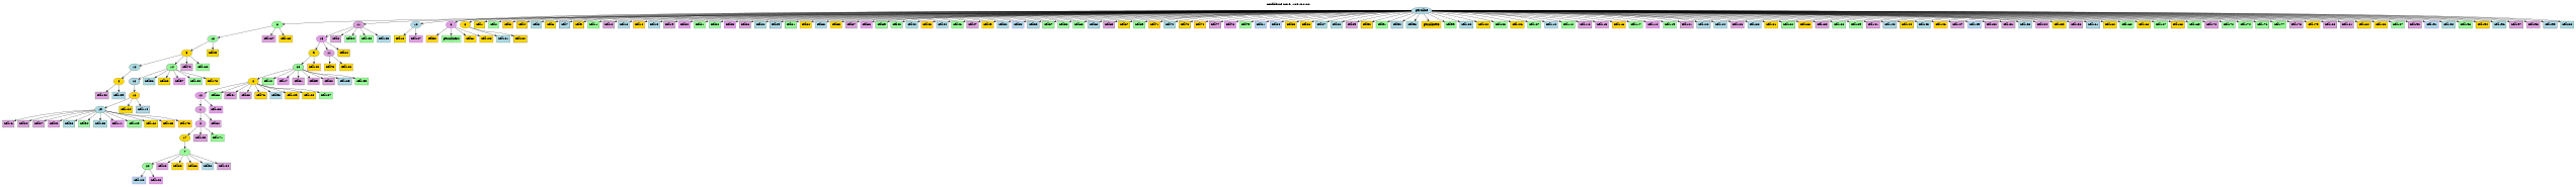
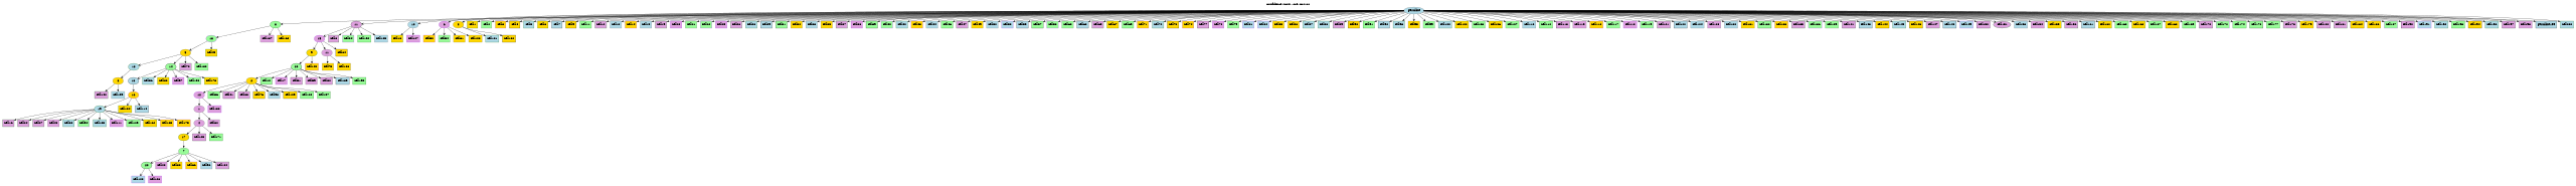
  digraph {
    label="Confidence score: -239.434130"
    labelloc=t
    node [color=darkgreen fillcolor=gold style=filled shape=box]
    edge [arrowhead=vee]
    n1 [fillcolor=lightblue label=18 shape=""]
    n2 [color=gray40 label=8 shape=""]
    cell142 [fillcolor=plum]
    cell159 [color=gray40 fillcolor=lightblue]
    n5 [color=purple label=16 shape=""]
    n6 [fillcolor=lightblue label=19 shape=""]
    cell104
    cell114 [color=black fillcolor=lightblue]
    cell16 [fillcolor=plum]
    cell24 [fillcolor=plum]
    cell27 [fillcolor=plum]
    cell48 [color=gray40 fillcolor=plum]
    cell80 [fillcolor=lightblue]
    cell94 [color=purple fillcolor=palegreen]
    cell105 [fillcolor=lightblue]
    cell111 [color=purple fillcolor=plum]
    cell129 [color=black fillcolor=palegreen]
    cell164
    cell165 [color=purple]
    cell175 [color=purple]
    n21 [color=black fillcolor=lightblue label=13 shape=""]
    n22 [color=black fillcolor=palegreen label=14 shape=""]
    cell56 [fillcolor=lightblue]
    cell83
    cell97 [color=purple fillcolor=plum]
    cell158 [color=purple fillcolor=palegreen]
    cell173
    n28 [color=gray40 label=5 shape=""]
    cell70 [fillcolor=plum]
    cell183 [color=gray40 fillcolor=palegreen]
    n31 [color=purple fillcolor=palegreen label=18 shape=""]
    cell45
    n33 [fillcolor=palegreen label=8 shape=""]
    cell137 [color=gray40 fillcolor=plum]
    cell160 [color=gray40]
    n36 [color=gray40 fillcolor=palegreen label=7 shape=""]
    n37 [color=black fillcolor=palegreen label=20 shape=""]
    cell23 [color=gray40 fillcolor=plum]
    cell30 [color=gray40]
    cell66 [color=purple]
    cell96 [color=gray40 fillcolor=lightblue]
    cell134 [fillcolor=plum]
    cell123 [color=purple fillcolor=lightblue]
    cell126 [color=purple fillcolor=plum]
    n45 [label=17 shape=""]
    n46 [color=gray40 fillcolor=plum label=4 shape=""]
    cell125 [color=black fillcolor=plum]
    cell171 [fillcolor=palegreen]
    n49 [color=gray40 fillcolor=plum label=1 shape=""]
    cell62 [color=gray40 fillcolor=plum]
    n51 [color=purple fillcolor=plum label=12 shape=""]
    cell138 [color=purple fillcolor=plum]
    n53 [color=gray40 label=2 shape=""]
    cell36 [fillcolor=palegreen]
    cell41 [color=black fillcolor=plum]
    cell68 [fillcolor=plum]
    cell76 [color=black]
    cell98 [color=gray40 fillcolor=lightblue]
    cell109 [color=black]
-   cell120
+   cell120 [fillcolor=palegreen]
    cell157 [color=gray40 fillcolor=palegreen]
    n62 [color=black fillcolor=palegreen label=20 shape=""]
    cell10 [color=black fillcolor=palegreen]
    cell17 [color=purple fillcolor=plum]
    cell51 [color=black fillcolor=plum]
    cell59 [color=gray40 fillcolor=plum]
    cell82 [color=black fillcolor=plum]
    cell189 [color=black fillcolor=lightblue]
    cell195 [fillcolor=palegreen]
    n70 [label=9 shape=""]
    cell140 [color=purple]
    n72 [color=purple fillcolor=plum label=15 shape=""]
    n73 [color=gray40 fillcolor=plum label=11 shape=""]
    cell64 [color=black]
    cell75 [color=gray40]
    cell188 [color=gray40]
    n77 [color=black fillcolor=plum label=11 shape=""]
    cell8 [fillcolor=plum]
    cell34 [color=purple fillcolor=palegreen]
    cell152 [fillcolor=palegreen]
    cell185 [color=gray40 fillcolor=lightblue]
    n82 [color=gray40 fillcolor=lightblue label=germline shape=""]
    n83 [color=gray40 fillcolor=lightblue label=10 shape=""]
    n84 [color=purple fillcolor=plum label=6 shape=""]
    n85 [color=gray40 label=3 shape=""]
    cell1
    cell2 [color=gray40 fillcolor=palegreen]
    cell3 [color=purple]
    cell4 [color=black]
    cell5 [fillcolor=lightblue]
    cell6
    cell7 [color=black fillcolor=lightblue]
    cell9 [color=black]
    cell11 [fillcolor=palegreen]
    cell12 [fillcolor=plum]
    cell13 [color=gray40 fillcolor=lightblue]
    cell14 [color=purple]
    cell15 [color=gray40 fillcolor=lightblue]
    cell19 [fillcolor=plum]
    cell20 [color=purple fillcolor=plum]
    cell21 [color=gray40 fillcolor=palegreen]
    cell22 [color=purple fillcolor=palegreen]
    cell25 [color=purple fillcolor=plum]
    cell26 [fillcolor=plum]
    cell28 [fillcolor=lightblue]
    cell29 [color=black fillcolor=lightblue]
    cell31 [color=black fillcolor=palegreen]
    cell32 [color=gray40]
    cell33 [color=gray40 fillcolor=lightblue]
    cell35 [color=gray40]
    cell37 [fillcolor=plum]
    cell38 [color=purple fillcolor=plum]
    cell39 [color=black fillcolor=palegreen]
    cell40 [color=purple fillcolor=palegreen]
    cell42 [fillcolor=lightblue]
    cell43 [color=purple]
    cell44 [color=gray40 fillcolor=lightblue]
    cell46 [fillcolor=palegreen]
    cell47 [fillcolor=plum]
    cell49 [color=gray40]
    cell52 [color=gray40 fillcolor=lightblue]
    cell53 [color=purple fillcolor=lightblue]
    cell55 [color=black fillcolor=lightblue]
    cell57 [color=black fillcolor=palegreen]
    cell58 [color=purple fillcolor=palegreen]
    cell60 [color=gray40 fillcolor=palegreen]
    cell63 [color=black fillcolor=lightblue]
    cell65 [fillcolor=plum]
    cell67
    cell69 [fillcolor=palegreen]
    cell71 [color=purple]
    cell72 [fillcolor=lightblue]
    cell73 [color=black]
    cell74 [color=purple]
    cell77 [color=black fillcolor=plum]
    cell78 [color=purple fillcolor=plum]
    cell79 [color=gray40 fillcolor=palegreen]
    cell81 [color=purple fillcolor=lightblue]
    cell84 [color=purple fillcolor=lightblue]
    cell85 [color=gray40]
    cell86 [color=gray40]
    cell87 [fillcolor=lightblue]
    cell88 [fillcolor=lightblue]
    cell89 [fillcolor=plum]
    cell90 [color=black]
    cell91 [fillcolor=palegreen]
    cell92 [color=black fillcolor=lightblue]
    cell93 [fillcolor=lightblue]
-   cell95 [color=gray40 label=germline95]
+   cell95 [color=gray40]
    cell99 [color=gray40 fillcolor=palegreen]
    cell100 [fillcolor=lightblue]
    cell102
    cell103 [color=gray40 fillcolor=palegreen]
    cell106
    cell107 [color=gray40 fillcolor=palegreen]
    cell110 [color=gray40 fillcolor=lightblue]
    cell112 [fillcolor=palegreen]
    cell113 [color=black fillcolor=plum]
    cell115 [color=gray40 fillcolor=plum]
    cell116 [color=purple]
    cell117 [color=gray40 fillcolor=palegreen]
    cell118 [color=purple fillcolor=plum]
    cell119 [color=purple fillcolor=palegreen]
    cell121 [fillcolor=plum]
    cell122 [color=black fillcolor=lightblue]
    cell124 [color=gray40 fillcolor=lightblue]
    cell128 [color=gray40 fillcolor=plum]
    cell130 [color=gray40 fillcolor=lightblue]
    cell131 [color=gray40]
    cell132 [color=black fillcolor=palegreen]
    cell133 [color=purple]
    cell135 [fillcolor=plum]
    cell136 [color=purple fillcolor=palegreen]
    cell139 [color=gray40 fillcolor=palegreen]
    cell141 [color=black fillcolor=plum]
    cell143 [color=black fillcolor=lightblue]
    cell144 [color=black]
    cell145 [fillcolor=lightblue]
-   cell146 [color=purple]
+   cell146 [color=black]
    cell147 [fillcolor=plum]
+   cell148 [color=black fillcolor=lightblue]
    cell149 [color=purple fillcolor=lightblue]
    cell150 [color=black fillcolor=plum]
-   cell151 [fillcolor=plum]
+   cell151 [fillcolor=plum shape=ellipse]
    cell153 [color=gray40 fillcolor=lightblue]
    cell154 [color=gray40 fillcolor=plum]
    cell155
    cell156 [fillcolor=plum]
    cell161 [color=black fillcolor=lightblue]
    cell162
    cell163 [fillcolor=palegreen]
    cell166
    cell167 [fillcolor=palegreen]
    cell168 [color=black]
    cell169 [fillcolor=palegreen]
    cell170 [color=black fillcolor=plum]
    cell172 [color=purple fillcolor=palegreen]
    cell174 [fillcolor=palegreen]
    cell176 [color=black fillcolor=palegreen]
    cell177 [fillcolor=palegreen]
    cell178 [fillcolor=plum]
    cell179 [color=gray40]
    cell180 [color=black fillcolor=plum]
    cell181 [fillcolor=plum]
    cell184 [color=black]
    cell186 [color=gray40]
    cell187 [color=purple fillcolor=palegreen]
    cell190 [color=black fillcolor=plum]
    cell191 [color=purple fillcolor=lightblue]
    cell192 [fillcolor=lightblue]
    cell193 [fillcolor=palegreen]
    cell194 [color=black]
    cell196 [fillcolor=lightblue]
    cell197 [color=black fillcolor=plum]
    cell198 [color=gray40 fillcolor=plum]
-   cell199 [color=black fillcolor=lightblue]
+   cell199 [color=black fillcolor=lightblue label=germline199]
    cell200 [fillcolor=lightblue]
    cell18
    cell127 [color=purple fillcolor=plum]
    cell50 [color=purple]
-   cell54 [color=gray40 fillcolor=palegreen label=germline54]
+   cell54 [color=gray40 fillcolor=palegreen]
    cell61 [color=gray40]
    cell108 [color=gray40]
    cell101 [fillcolor=lightblue]
    cell182 [color=black]
    n1 -> n2
    n2 -> cell142 [arrowhead=normal]
    n2 -> cell159 [arrowhead=normal]
    n5 -> n6
    n5 -> cell104
    n5 -> cell114 [arrowhead=normal]
    n6 -> cell16 [arrowhead=normal]
    n6 -> cell24 [arrowhead=normal]
    n6 -> cell27
    n6 -> cell48 [arrowhead=normal]
    n6 -> cell80 [arrowhead=normal]
    n6 -> cell94 [arrowhead=normal]
    n6 -> cell105 [arrowhead=normal]
    n6 -> cell111
    n6 -> cell129 [arrowhead=normal]
    n6 -> cell164
    n6 -> cell165
    n6 -> cell175 [arrowhead=normal]
    n21 -> n5
    n22 -> n21
    n22 -> cell56 [arrowhead=normal]
    n22 -> cell83 [arrowhead=normal]
    n22 -> cell97
    n22 -> cell158 [arrowhead=normal]
    n22 -> cell173 [arrowhead=normal]
    n28 -> n1
    n28 -> n22 [arrowhead=normal]
    n28 -> cell70 [arrowhead=normal]
    n28 -> cell183 [arrowhead=normal]
    n31 -> n28
    n31 -> cell45
    n33 -> n31 [arrowhead=normal]
    n33 -> cell137
    n33 -> cell160
    n36 -> n37
    n36 -> cell23 [arrowhead=normal]
    n36 -> cell30 [arrowhead=normal]
    n36 -> cell66 [arrowhead=normal]
    n36 -> cell96
    n36 -> cell134 [arrowhead=normal]
    n37 -> cell123
    n37 -> cell126
    n45 -> n36 [arrowhead=normal]
    n46 -> n45 [arrowhead=normal]
    n46 -> cell125
    n46 -> cell171 [arrowhead=normal]
    n49 -> n46 [arrowhead=normal]
    n49 -> cell62 [arrowhead=normal]
    n51 -> n49 [arrowhead=normal]
    n51 -> cell138 [arrowhead=normal]
    n53 -> n51 [arrowhead=normal]
    n53 -> cell36 [arrowhead=normal]
    n53 -> cell41
    n53 -> cell68 [arrowhead=normal]
    n53 -> cell76 [arrowhead=normal]
    n53 -> cell98 [arrowhead=normal]
    n53 -> cell109
    n53 -> cell120 [arrowhead=normal]
    n53 -> cell157
    n62 -> n53 [arrowhead=normal]
    n62 -> cell10
    n62 -> cell17 [arrowhead=normal]
    n62 -> cell51 [arrowhead=normal]
    n62 -> cell59
    n62 -> cell82
    n62 -> cell189
    n62 -> cell195 [arrowhead=normal]
    n70 -> n62 [arrowhead=normal]
    n70 -> cell140
    n72 -> n70
    n72 -> n73 [arrowhead=normal]
    n72 -> cell64
    n73 -> cell75 [arrowhead=normal]
    n73 -> cell188 [arrowhead=normal]
    n77 -> n72
    n77 -> cell8 [arrowhead=normal]
    n77 -> cell34
    n77 -> cell152 [arrowhead=normal]
    n77 -> cell185 [arrowhead=normal]
    n82 -> n33
    n82 -> n77
    n82 -> n83
    n82 -> n84 [arrowhead=normal]
    n82 -> n85 [arrowhead=normal]
    n82 -> cell1 [arrowhead=normal]
    n82 -> cell2 [arrowhead=normal]
    n82 -> cell3
    n82 -> cell4
    n82 -> cell5
    n82 -> cell6
    n82 -> cell7 [arrowhead=normal]
    n82 -> cell9
    n82 -> cell11
    n82 -> cell12 [arrowhead=normal]
    n82 -> cell13
    n82 -> cell14 [arrowhead=normal]
    n82 -> cell15 [arrowhead=normal]
    n82 -> cell19 [arrowhead=normal]
    n82 -> cell20
    n82 -> cell21 [arrowhead=normal]
    n82 -> cell22 [arrowhead=normal]
    n82 -> cell25
    n82 -> cell26 [arrowhead=normal]
    n82 -> cell28
    n82 -> cell29
    n82 -> cell31
    n82 -> cell32
    n82 -> cell33
    n82 -> cell35
    n82 -> cell37
    n82 -> cell38
    n82 -> cell39 [arrowhead=normal]
    n82 -> cell40
    n82 -> cell42
    n82 -> cell43 [arrowhead=normal]
    n82 -> cell44
    n82 -> cell46
    n82 -> cell47
    n82 -> cell49 [arrowhead=normal]
    n82 -> cell52
    n82 -> cell53
    n82 -> cell55
    n82 -> cell57
    n82 -> cell58
    n82 -> cell60
    n82 -> cell63
    n82 -> cell65 [arrowhead=normal]
    n82 -> cell67 [arrowhead=normal]
    n82 -> cell69
    n82 -> cell71 [arrowhead=normal]
    n82 -> cell72 [arrowhead=normal]
    n82 -> cell73
    n82 -> cell74
    n82 -> cell77
    n82 -> cell78 [arrowhead=normal]
    n82 -> cell79
    n82 -> cell81 [arrowhead=normal]
    n82 -> cell84
    n82 -> cell85
    n82 -> cell86
    n82 -> cell87 [arrowhead=normal]
    n82 -> cell88 [arrowhead=normal]
    n82 -> cell89
    n82 -> cell90
    n82 -> cell91 [arrowhead=normal]
    n82 -> cell92 [arrowhead=normal]
    n82 -> cell93 [arrowhead=normal]
    n82 -> cell95
    n82 -> cell99
    n82 -> cell100
    n82 -> cell102 [arrowhead=normal]
    n82 -> cell103 [arrowhead=normal]
    n82 -> cell106
    n82 -> cell107
    n82 -> cell110
    n82 -> cell112 [arrowhead=normal]
    n82 -> cell113 [arrowhead=normal]
    n82 -> cell115 [arrowhead=normal]
    n82 -> cell116
    n82 -> cell117 [arrowhead=normal]
    n82 -> cell118 [arrowhead=normal]
    n82 -> cell119
    n82 -> cell121 [arrowhead=normal]
    n82 -> cell122
    n82 -> cell124 [arrowhead=normal]
    n82 -> cell128
    n82 -> cell130 [arrowhead=normal]
    n82 -> cell131
    n82 -> cell132 [arrowhead=normal]
    n82 -> cell133
    n82 -> cell135 [arrowhead=normal]
    n82 -> cell136
    n82 -> cell139
    n82 -> cell141
    n82 -> cell143
    n82 -> cell144 [arrowhead=normal]
    n82 -> cell145
    n82 -> cell146 [arrowhead=normal]
    n82 -> cell147
+   n82 -> cell148 [arrowhead=normal]
    n82 -> cell149 [arrowhead=normal]
    n82 -> cell150 [arrowhead=normal]
    n82 -> cell151
    n82 -> cell153 [arrowhead=normal]
    n82 -> cell154 [arrowhead=normal]
    n82 -> cell155 [arrowhead=normal]
    n82 -> cell156 [arrowhead=normal]
    n82 -> cell161
    n82 -> cell162 [arrowhead=normal]
    n82 -> cell163
    n82 -> cell166
    n82 -> cell167
    n82 -> cell168 [arrowhead=normal]
    n82 -> cell169
    n82 -> cell170
    n82 -> cell172 [arrowhead=normal]
    n82 -> cell174
    n82 -> cell176
    n82 -> cell177 [arrowhead=normal]
    n82 -> cell178 [arrowhead=normal]
    n82 -> cell179
    n82 -> cell180
    n82 -> cell181 [arrowhead=normal]
    n82 -> cell184
    n82 -> cell186
    n82 -> cell187 [arrowhead=normal]
    n82 -> cell190 [arrowhead=normal]
    n82 -> cell191
    n82 -> cell192 [arrowhead=normal]
    n82 -> cell193
    n82 -> cell194
    n82 -> cell196
    n82 -> cell197
    n82 -> cell198
    n82 -> cell199 [arrowhead=normal]
    n82 -> cell200 [arrowhead=normal]
    n83 -> cell18 [arrowhead=normal]
    n83 -> cell127 [arrowhead=normal]
    n84 -> cell50 [arrowhead=normal]
    n84 -> cell54
    n84 -> cell61 [arrowhead=normal]
    n84 -> cell108 [arrowhead=normal]
    n85 -> cell101
    n85 -> cell182 [arrowhead=normal]
  }
